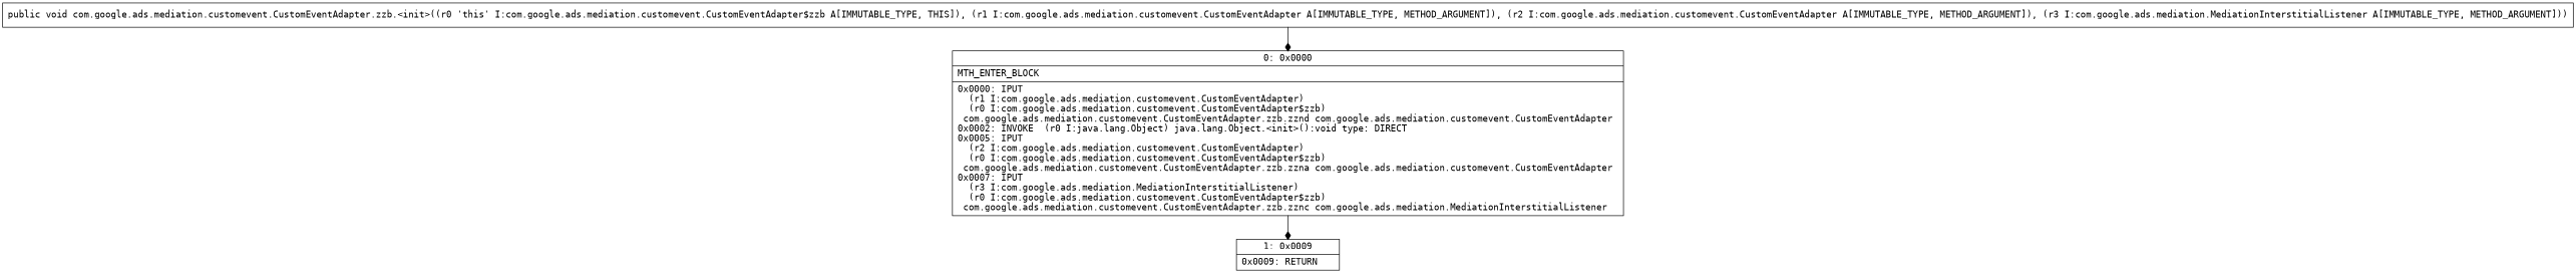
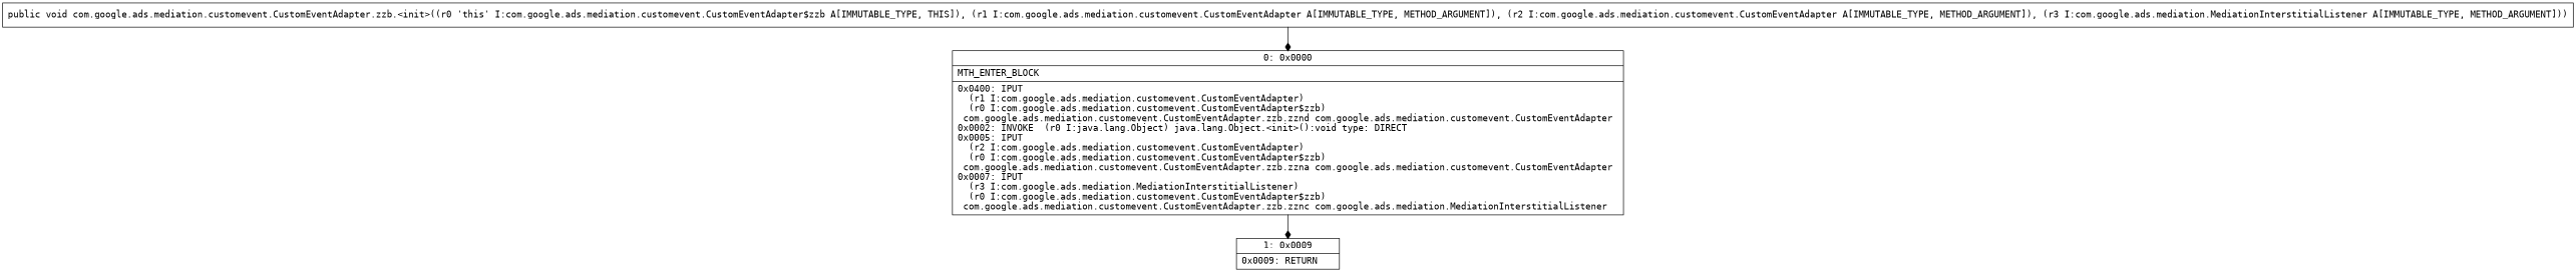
  digraph {
    fontname="DejaVu Sans Mono"
    node [shape=record fontname="DejaVu Sans Mono"]
    edge [style=solid arrowhead=diamond fontname="DejaVu Sans Mono"]
-   n1 [label="{0\:\ 0x0000|MTH_ENTER_BLOCK\l|0x0000: IPUT  \l  (r1 I:com.google.ads.mediation.customevent.CustomEventAdapter)\l  (r0 I:com.google.ads.mediation.customevent.CustomEventAdapter$zzb)\l com.google.ads.mediation.customevent.CustomEventAdapter.zzb.zznd com.google.ads.mediation.customevent.CustomEventAdapter \l0x0002: INVOKE  (r0 I:java.lang.Object) java.lang.Object.\<init\>():void type: DIRECT \l0x0005: IPUT  \l  (r2 I:com.google.ads.mediation.customevent.CustomEventAdapter)\l  (r0 I:com.google.ads.mediation.customevent.CustomEventAdapter$zzb)\l com.google.ads.mediation.customevent.CustomEventAdapter.zzb.zzna com.google.ads.mediation.customevent.CustomEventAdapter \l0x0007: IPUT  \l  (r3 I:com.google.ads.mediation.MediationInterstitialListener)\l  (r0 I:com.google.ads.mediation.customevent.CustomEventAdapter$zzb)\l com.google.ads.mediation.customevent.CustomEventAdapter.zzb.zznc com.google.ads.mediation.MediationInterstitialListener \l}"]
+   n1 [label="{0\:\ 0x0000|MTH_ENTER_BLOCK\l|0x0400: IPUT  \l  (r1 I:com.google.ads.mediation.customevent.CustomEventAdapter)\l  (r0 I:com.google.ads.mediation.customevent.CustomEventAdapter$zzb)\l com.google.ads.mediation.customevent.CustomEventAdapter.zzb.zznd com.google.ads.mediation.customevent.CustomEventAdapter \l0x0002: INVOKE  (r0 I:java.lang.Object) java.lang.Object.\<init\>():void type: DIRECT \l0x0005: IPUT  \l  (r2 I:com.google.ads.mediation.customevent.CustomEventAdapter)\l  (r0 I:com.google.ads.mediation.customevent.CustomEventAdapter$zzb)\l com.google.ads.mediation.customevent.CustomEventAdapter.zzb.zzna com.google.ads.mediation.customevent.CustomEventAdapter \l0x0007: IPUT  \l  (r3 I:com.google.ads.mediation.MediationInterstitialListener)\l  (r0 I:com.google.ads.mediation.customevent.CustomEventAdapter$zzb)\l com.google.ads.mediation.customevent.CustomEventAdapter.zzb.zznc com.google.ads.mediation.MediationInterstitialListener \l}"]
    n2 [label="{1\:\ 0x0009|0x0009: RETURN   \l}"]
    n3 [label="{public void com.google.ads.mediation.customevent.CustomEventAdapter.zzb.\<init\>((r0 'this' I:com.google.ads.mediation.customevent.CustomEventAdapter$zzb A[IMMUTABLE_TYPE, THIS]), (r1 I:com.google.ads.mediation.customevent.CustomEventAdapter A[IMMUTABLE_TYPE, METHOD_ARGUMENT]), (r2 I:com.google.ads.mediation.customevent.CustomEventAdapter A[IMMUTABLE_TYPE, METHOD_ARGUMENT]), (r3 I:com.google.ads.mediation.MediationInterstitialListener A[IMMUTABLE_TYPE, METHOD_ARGUMENT])) }"]
    n1 -> n2
    n3 -> n1
  }
